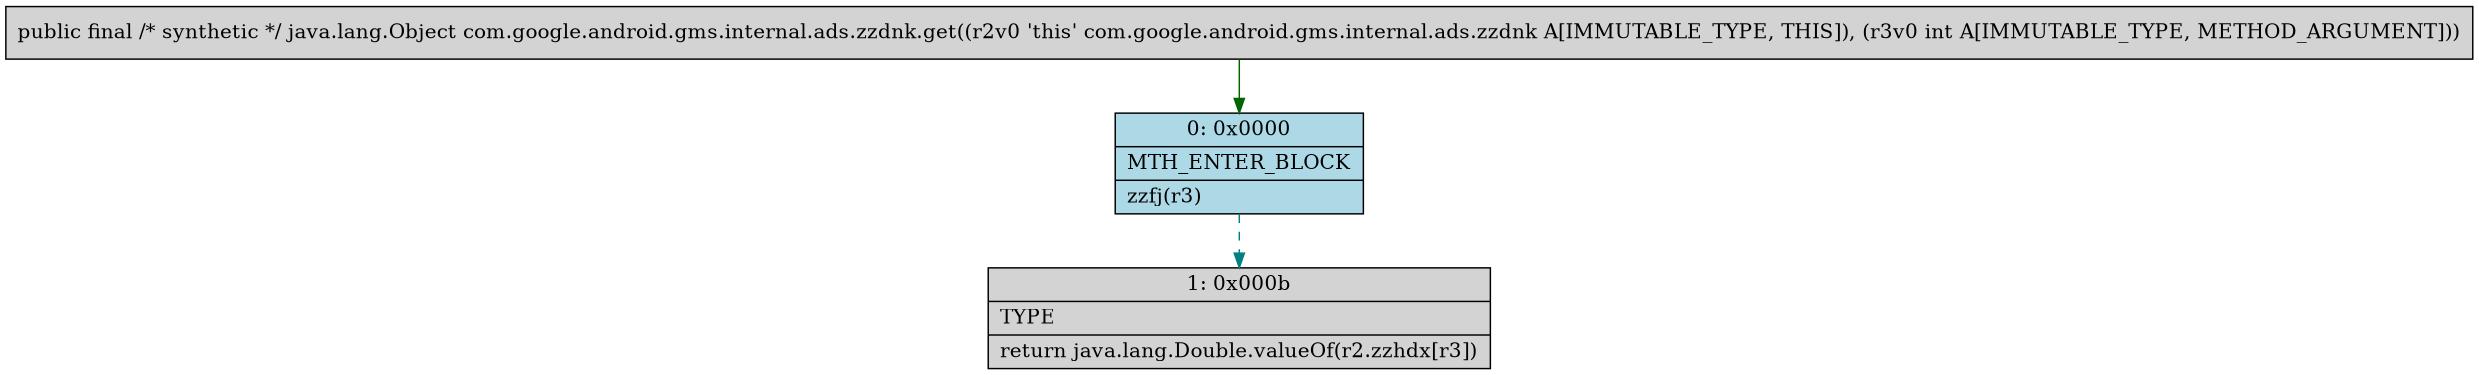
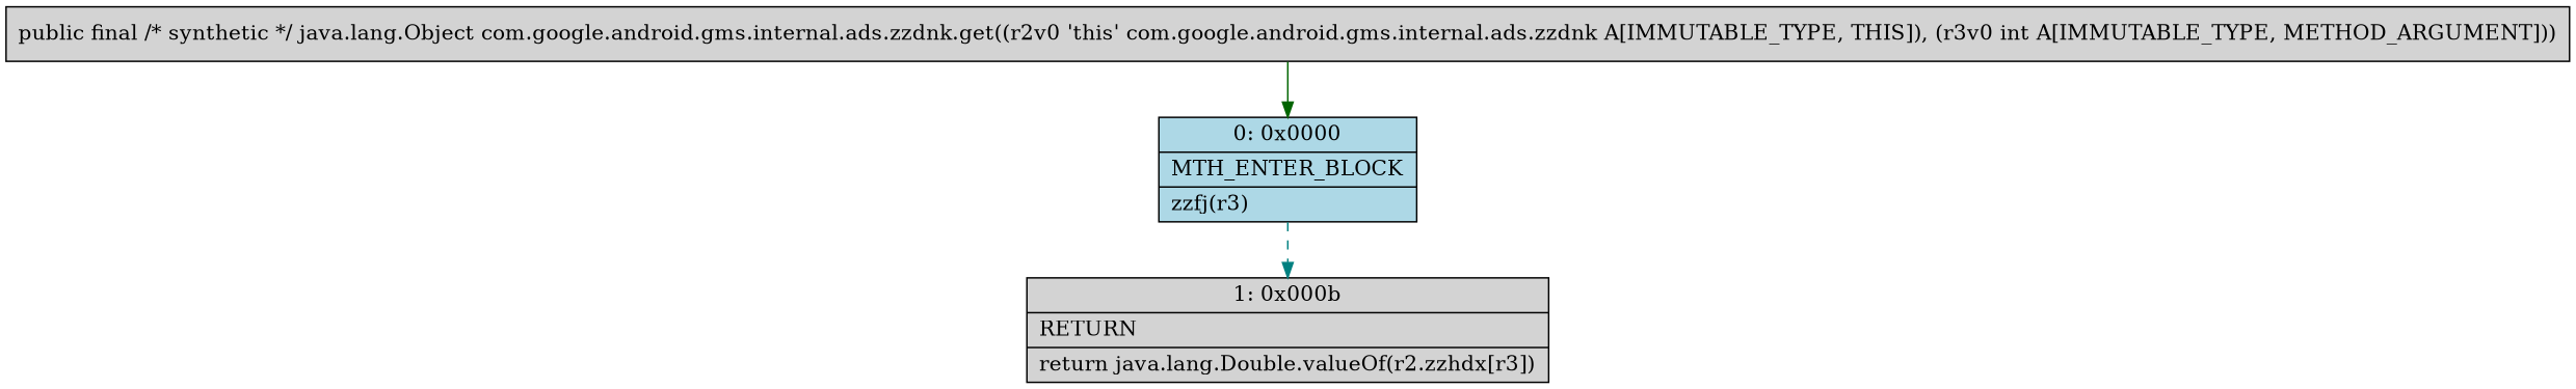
  digraph {
    node [shape=record style=filled fillcolor=lightgrey]
    n1 [label="{0\:\ 0x0000|MTH_ENTER_BLOCK\l|zzfj(r3)\l}" fillcolor=lightblue]
-   n2 [label="{1\:\ 0x000b|TYPE\l|return java.lang.Double.valueOf(r2.zzhdx[r3])\l}"]
+   n2 [label="{1\:\ 0x000b|RETURN\l|return java.lang.Double.valueOf(r2.zzhdx[r3])\l}"]
    n3 [label="{public final \/* synthetic *\/ java.lang.Object com.google.android.gms.internal.ads.zzdnk.get((r2v0 'this' com.google.android.gms.internal.ads.zzdnk A[IMMUTABLE_TYPE, THIS]), (r3v0 int A[IMMUTABLE_TYPE, METHOD_ARGUMENT])) }"]
    n1 -> n2 [color=teal style=dashed]
    n3 -> n1 [color=darkgreen style=solid]
  }
